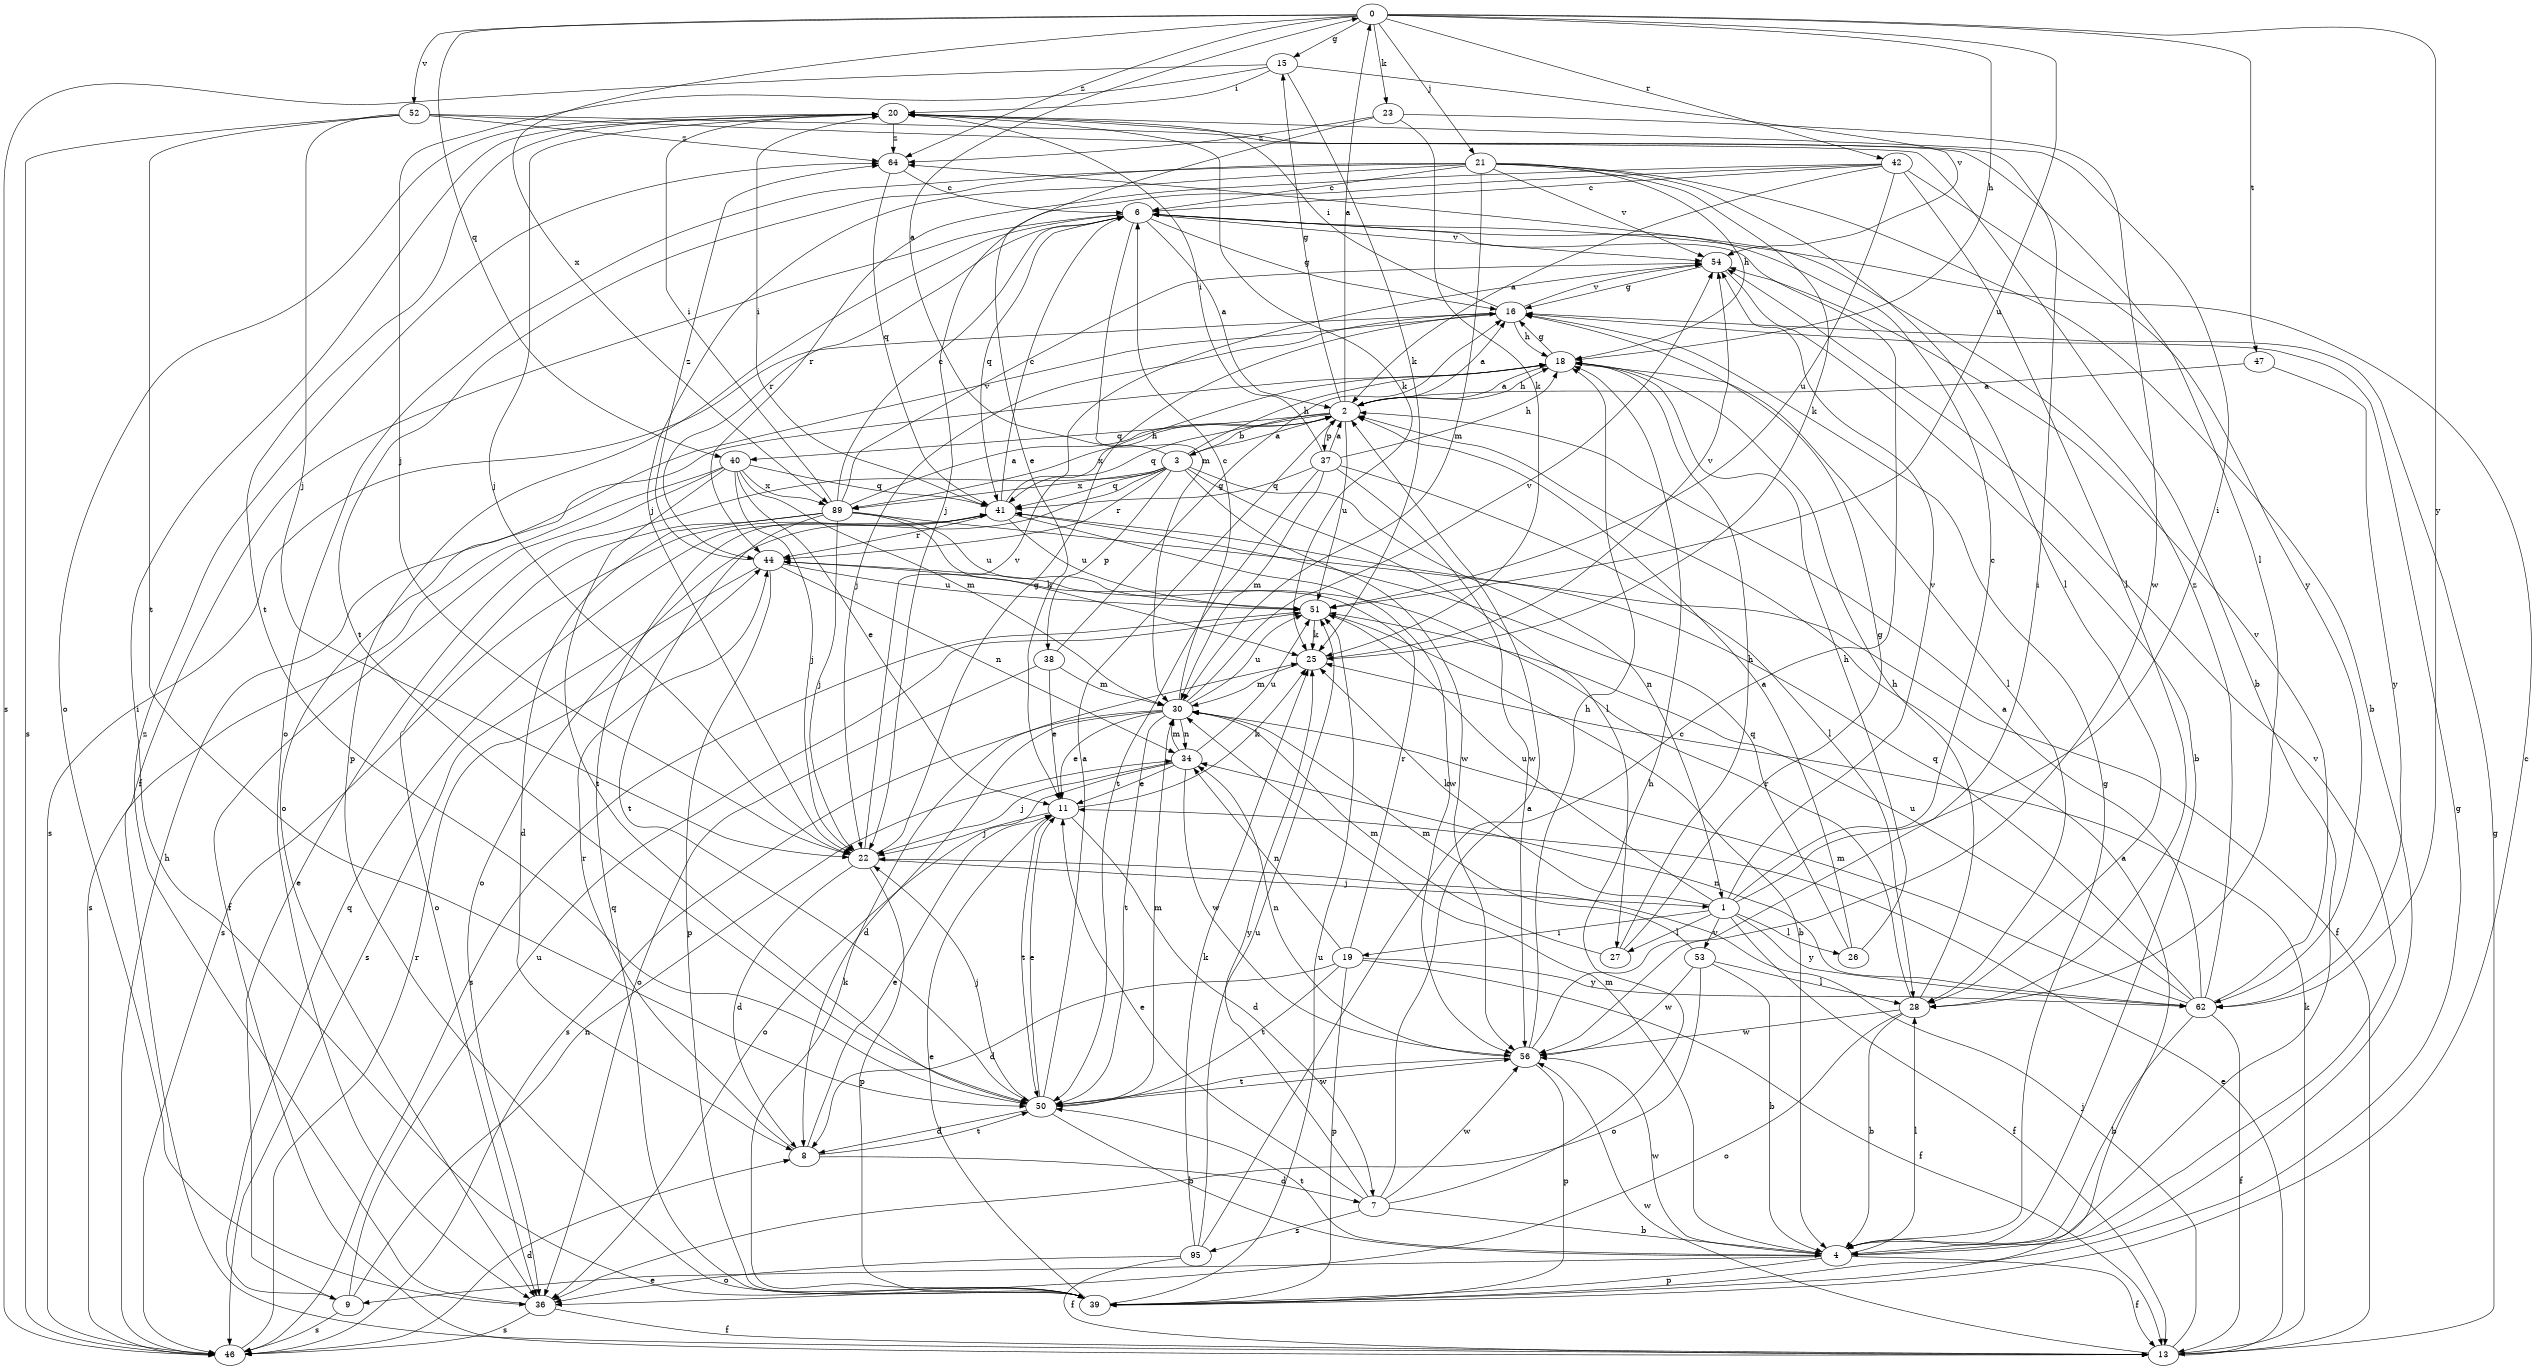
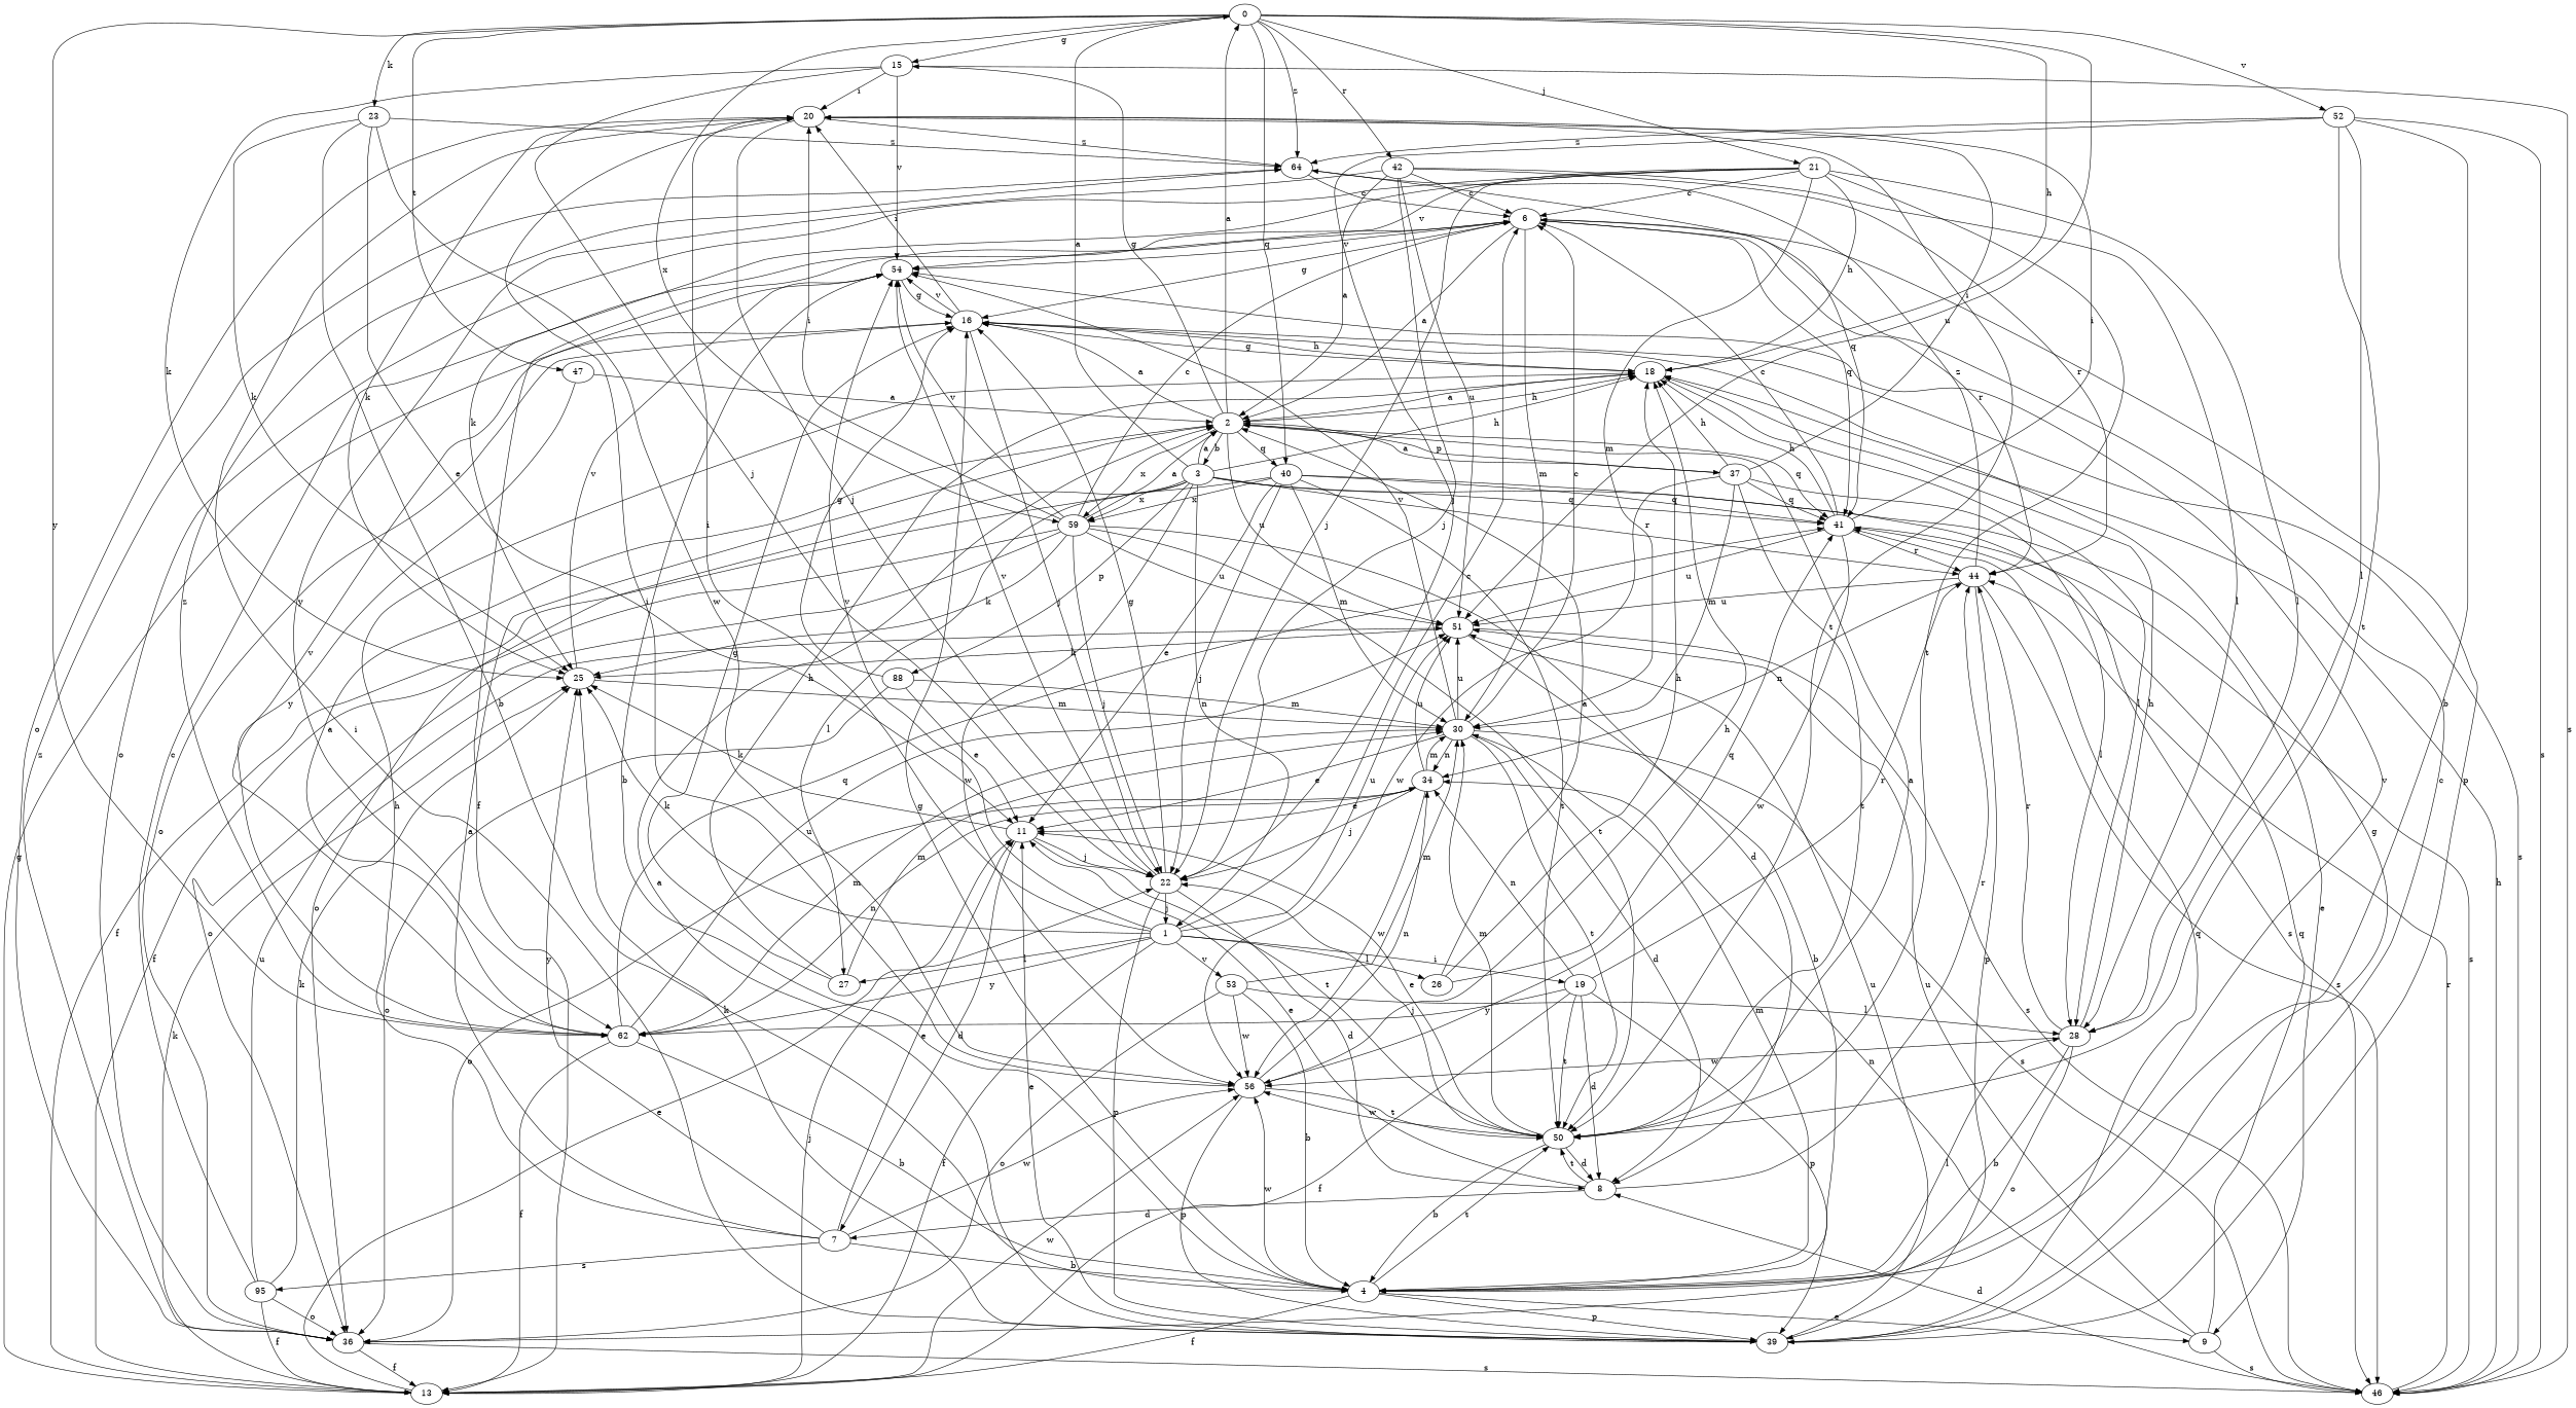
  strict digraph {
    0
    15
    18
    21
    23
    40
    42
    47
    51
    52
-   59 [label=89]
+   59
    62
    64
    20
    22
    25
    54
    46
    2
    16
    28
    6
    36
    4
    30
    50
    56
    11
    13
    41
    44
    8
    34
    1
    19
    26
    27
    53
    39
    3
    37
    9
-   38
+   38 [label=88]
    7
    n45 [label=95]
    0 -> 15 [label=g]
    0 -> 18 [label=h]
    0 -> 21 [label=j]
    0 -> 23 [label=k]
    0 -> 40 [label=q]
    0 -> 42 [label=r]
    0 -> 47 [label=t]
    0 -> 51 [label=u]
    0 -> 52 [label=v]
    0 -> 59 [label=x]
    0 -> 62 [label=y]
    0 -> 64 [label=z]
    15 -> 20 [label=i]
    15 -> 22 [label=j]
    15 -> 25 [label=k]
    15 -> 54 [label=v]
    15 -> 46 [label=s]
    18 -> 2 [label=a]
    18 -> 16 [label=g]
    18 -> 28 [label=l]
    21 -> 18 [label=h]
    21 -> 22 [label=j]
    21 -> 25 [label=k]
    21 -> 54 [label=v]
    21 -> 28 [label=l]
    21 -> 6 [label=c]
    21 -> 36 [label=o]
-   21 -> 4 [label=b]
+   23 -> 4 [label=b]
    21 -> 30 [label=m]
    21 -> 50 [label=t]
    23 -> 64 [label=z]
    23 -> 25 [label=k]
    23 -> 56 [label=w]
    23 -> 11 [label=e]
    40 -> 59 [label=x]
    40 -> 22 [label=j]
    40 -> 46 [label=s]
    40 -> 30 [label=m]
    40 -> 50 [label=t]
    40 -> 11 [label=e]
    40 -> 13 [label=f]
    40 -> 41 [label=q]
    42 -> 51 [label=u]
    42 -> 62 [label=y]
    42 -> 22 [label=j]
    42 -> 2 [label=a]
    42 -> 28 [label=l]
    42 -> 6 [label=c]
    42 -> 44 [label=r]
    47 -> 62 [label=y]
    47 -> 2 [label=a]
    51 -> 25 [label=k]
    51 -> 46 [label=s]
    51 -> 4 [label=b]
    52 -> 64 [label=z]
    52 -> 22 [label=j]
    52 -> 46 [label=s]
    52 -> 28 [label=l]
    52 -> 4 [label=b]
    52 -> 50 [label=t]
    59 -> 51 [label=u]
    59 -> 20 [label=i]
    59 -> 22 [label=j]
    59 -> 25 [label=k]
    59 -> 54 [label=v]
    59 -> 2 [label=a]
    59 -> 6 [label=c]
    59 -> 36 [label=o]
    59 -> 50 [label=t]
    59 -> 13 [label=f]
    59 -> 8 [label=d]
    62 -> 51 [label=u]
    62 -> 64 [label=z]
    62 -> 54 [label=v]
    62 -> 2 [label=a]
    62 -> 4 [label=b]
    62 -> 30 [label=m]
    62 -> 13 [label=f]
    62 -> 41 [label=q]
    62 -> 34 [label=n]
    64 -> 6 [label=c]
    64 -> 41 [label=q]
    20 -> 64 [label=z]
    20 -> 22 [label=j]
    20 -> 25 [label=k]
    20 -> 36 [label=o]
    20 -> 50 [label=t]
    22 -> 54 [label=v]
    22 -> 16 [label=g]
    22 -> 8 [label=d]
    22 -> 1 [label=j]
    22 -> 39 [label=p]
    25 -> 54 [label=v]
    25 -> 30 [label=m]
    54 -> 16 [label=g]
    54 -> 4 [label=b]
    46 -> 18 [label=h]
    46 -> 44 [label=r]
    46 -> 8 [label=d]
    2 -> 0 [label=a]
    2 -> 15 [label=g]
    2 -> 18 [label=h]
    2 -> 40 [label=q]
    2 -> 51 [label=u]
    2 -> 59 [label=x]
    2 -> 16 [label=a]
    2 -> 41 [label=q]
    2 -> 3 [label=b]
    2 -> 37 [label=p]
    16 -> 18 [label=h]
    16 -> 20 [label=i]
    16 -> 22 [label=j]
    16 -> 54 [label=v]
    16 -> 46 [label=s]
    16 -> 36 [label=o]
    28 -> 18 [label=h]
    28 -> 36 [label=o]
    28 -> 4 [label=b]
    28 -> 56 [label=w]
    28 -> 44 [label=r]
    6 -> 54 [label=v]
    6 -> 2 [label=a]
    6 -> 16 [label=g]
    6 -> 30 [label=m]
    6 -> 13 [label=f]
    6 -> 41 [label=q]
    6 -> 44 [label=r]
    6 -> 39 [label=p]
    36 -> 64 [label=z]
    36 -> 46 [label=s]
    36 -> 13 [label=f]
    4 -> 54 [label=v]
    4 -> 16 [label=g]
    4 -> 28 [label=l]
    4 -> 30 [label=m]
    4 -> 50 [label=t]
    4 -> 56 [label=w]
    4 -> 13 [label=f]
    4 -> 39 [label=p]
    4 -> 9 [label=e]
    30 -> 51 [label=u]
    30 -> 54 [label=v]
    30 -> 46 [label=s]
    30 -> 6 [label=c]
    30 -> 50 [label=t]
    30 -> 11 [label=e]
    30 -> 8 [label=d]
    30 -> 34 [label=n]
    50 -> 22 [label=j]
    50 -> 2 [label=a]
    50 -> 4 [label=b]
    50 -> 30 [label=m]
    50 -> 56 [label=w]
    50 -> 11 [label=e]
    50 -> 8 [label=d]
    56 -> 18 [label=h]
    56 -> 20 [label=i]
    56 -> 50 [label=t]
    56 -> 34 [label=n]
    56 -> 39 [label=p]
    11 -> 22 [label=j]
    11 -> 25 [label=k]
    11 -> 50 [label=t]
    11 -> 7 [label=d]
    13 -> 22 [label=j]
    13 -> 25 [label=k]
    13 -> 16 [label=g]
    13 -> 56 [label=w]
    13 -> 11 [label=e]
    41 -> 18 [label=h]
    41 -> 51 [label=u]
    41 -> 20 [label=i]
    41 -> 46 [label=s]
    41 -> 6 [label=c]
    41 -> 56 [label=w]
    41 -> 44 [label=r]
    44 -> 51 [label=u]
    44 -> 64 [label=z]
    44 -> 46 [label=s]
    44 -> 34 [label=n]
    44 -> 39 [label=p]
    8 -> 50 [label=t]
    8 -> 11 [label=e]
    8 -> 44 [label=r]
    8 -> 7 [label=d]
    34 -> 51 [label=u]
    34 -> 22 [label=j]
    34 -> 36 [label=o]
    34 -> 30 [label=m]
    34 -> 56 [label=w]
    34 -> 11 [label=e]
    1 -> 51 [label=u]
    1 -> 62 [label=y]
    1 -> 20 [label=i]
    1 -> 25 [label=k]
    1 -> 54 [label=v]
    1 -> 6 [label=c]
    1 -> 13 [label=f]
    1 -> 19 [label=i]
    1 -> 26 [label=l]
    1 -> 27 [label=l]
    1 -> 53 [label=v]
    19 -> 62 [label=y]
    19 -> 50 [label=t]
    19 -> 13 [label=f]
    19 -> 44 [label=r]
    19 -> 8 [label=d]
    19 -> 34 [label=n]
    19 -> 39 [label=p]
    26 -> 18 [label=h]
    26 -> 2 [label=a]
    26 -> 41 [label=q]
    27 -> 18 [label=h]
    27 -> 16 [label=g]
    27 -> 30 [label=m]
    53 -> 28 [label=l]
    53 -> 36 [label=o]
    53 -> 4 [label=b]
    53 -> 30 [label=m]
    53 -> 56 [label=w]
    39 -> 51 [label=u]
    39 -> 20 [label=i]
    39 -> 25 [label=k]
    39 -> 2 [label=a]
    39 -> 16 [label=g]
    39 -> 6 [label=c]
    39 -> 11 [label=e]
    39 -> 41 [label=q]
    3 -> 0 [label=a]
    3 -> 18 [label=h]
    3 -> 59 [label=x]
    3 -> 2 [label=a]
    3 -> 36 [label=o]
    3 -> 56 [label=w]
    3 -> 41 [label=q]
    3 -> 44 [label=r]
    3 -> 1 [label=n]
    3 -> 27 [label=l]
    3 -> 9 [label=e]
    3 -> 38 [label=p]
    37 -> 18 [label=h]
    37 -> 20 [label=i]
    37 -> 2 [label=a]
    37 -> 28 [label=l]
    37 -> 30 [label=m]
    37 -> 50 [label=t]
    37 -> 56 [label=w]
    37 -> 41 [label=q]
    9 -> 51 [label=u]
    9 -> 46 [label=s]
    9 -> 41 [label=q]
    9 -> 34 [label=n]
    38 -> 16 [label=g]
    38 -> 36 [label=o]
    38 -> 30 [label=m]
    38 -> 11 [label=e]
    7 -> 18 [label=h]
    7 -> 25 [label=y]
    7 -> 2 [label=a]
    7 -> 4 [label=b]
    7 -> 56 [label=w]
    7 -> 11 [label=e]
    7 -> n45 [label=s]
    n45 -> 51 [label=u]
    n45 -> 25 [label=k]
    n45 -> 6 [label=c]
    n45 -> 36 [label=o]
    n45 -> 13 [label=f]
  }
